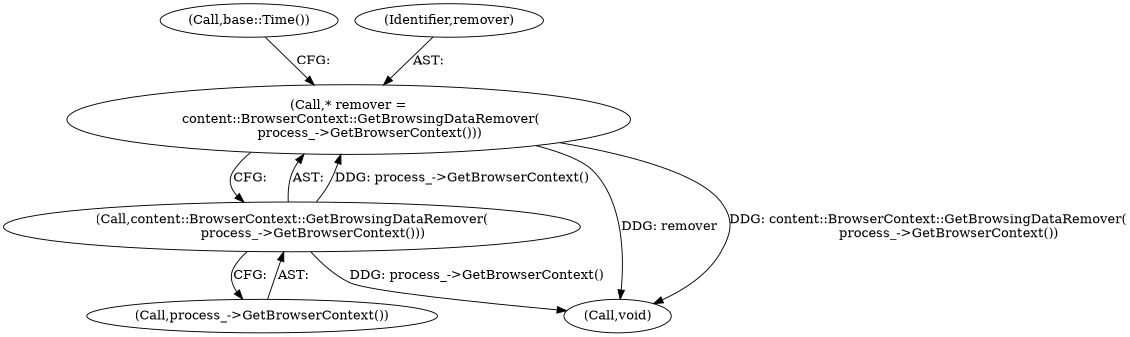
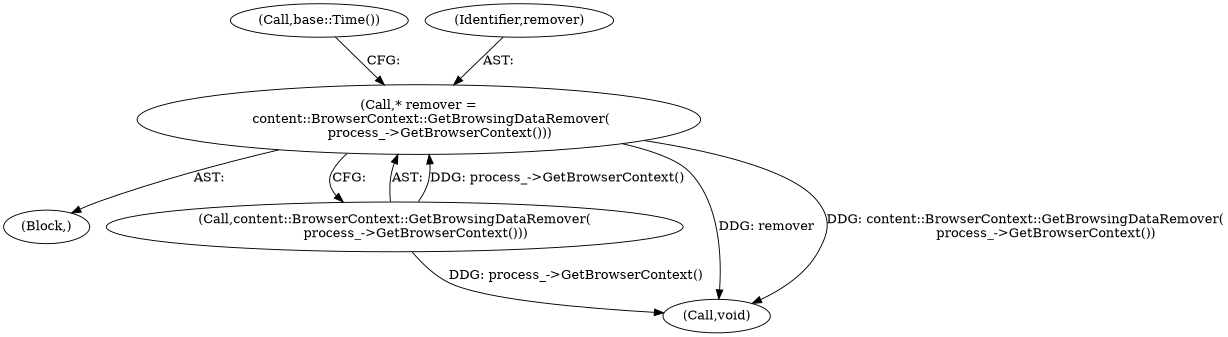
  digraph {
    n1 [label="(Call,* remover =\n      content::BrowserContext::GetBrowsingDataRemover(\n          process_->GetBrowserContext()))"]
    n2 [label="(Call,content::BrowserContext::GetBrowsingDataRemover(\n          process_->GetBrowserContext()))"]
+   n3 [label="(Block,)"]
    n4 [label="(Call,void)"]
-   n5 [label="(Call,process_->GetBrowserContext())"]
    n6 [label="(Call,base::Time())"]
    n7 [label="(Identifier,remover)"]
    n1 -> n2 [label="CFG: "]
+   n1 -> n3 [label="AST: "]
    n1 -> n4 [label="DDG: remover"]
    n1 -> n4 [label="DDG: content::BrowserContext::GetBrowsingDataRemover(\n          process_->GetBrowserContext())"]
    n2 -> n1 [label="AST: "]
    n2 -> n1 [label="DDG: process_->GetBrowserContext()"]
    n2 -> n4 [label="DDG: process_->GetBrowserContext()"]
-   n2 -> n5 [label="CFG: "]
-   n5 -> n2 [label="AST: "]
    n6 -> n1 [label="CFG: "]
    n7 -> n1 [label="AST: "]
  }
